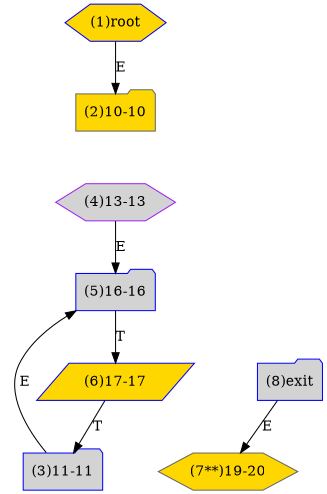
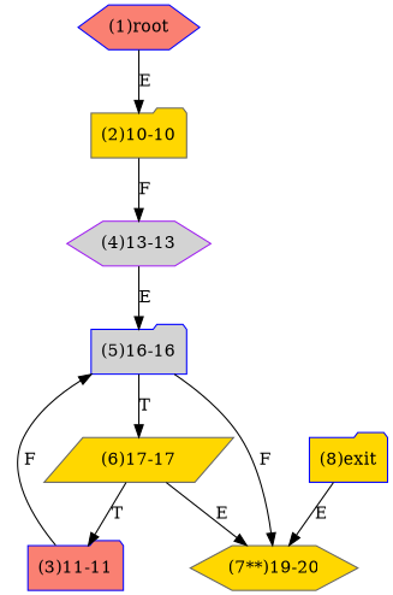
  digraph {
    node [color=blue fillcolor=gold shape=folder style=filled]
-   n1 [label="(1)root" shape=hexagon]
+   n1 [fillcolor=salmon label="(1)root" shape=hexagon]
    n2 [color=gray40 label="(2)10-10"]
    n3 [color=purple fillcolor=lightgrey label="(4)13-13" shape=hexagon]
-   n4 [fillcolor=lightgrey label="(3)11-11"]
+   n4 [fillcolor=salmon label="(3)11-11"]
    n5 [fillcolor=lightgrey label="(5)16-16"]
-   n6 [label="(6)17-17" shape=parallelogram]
+   n6 [color=gray40 label="(6)17-17" shape=parallelogram]
    n7 [color=gray40 label="(7**)19-20" shape=hexagon]
-   n8 [fillcolor=lightgrey label="(8)exit"]
+   n8 [label="(8)exit"]
    n1 -> n2 [label=E]
+   n2 -> n3 [label=F]
    n3 -> n5 [label=E]
-   n4 -> n5 [label=E]
+   n4 -> n5 [label=F]
    n5 -> n6 [label=T]
+   n5 -> n7 [label=F]
    n6 -> n4 [label=T]
+   n6 -> n7 [label=E]
    n8 -> n7 [label=E]
  }
